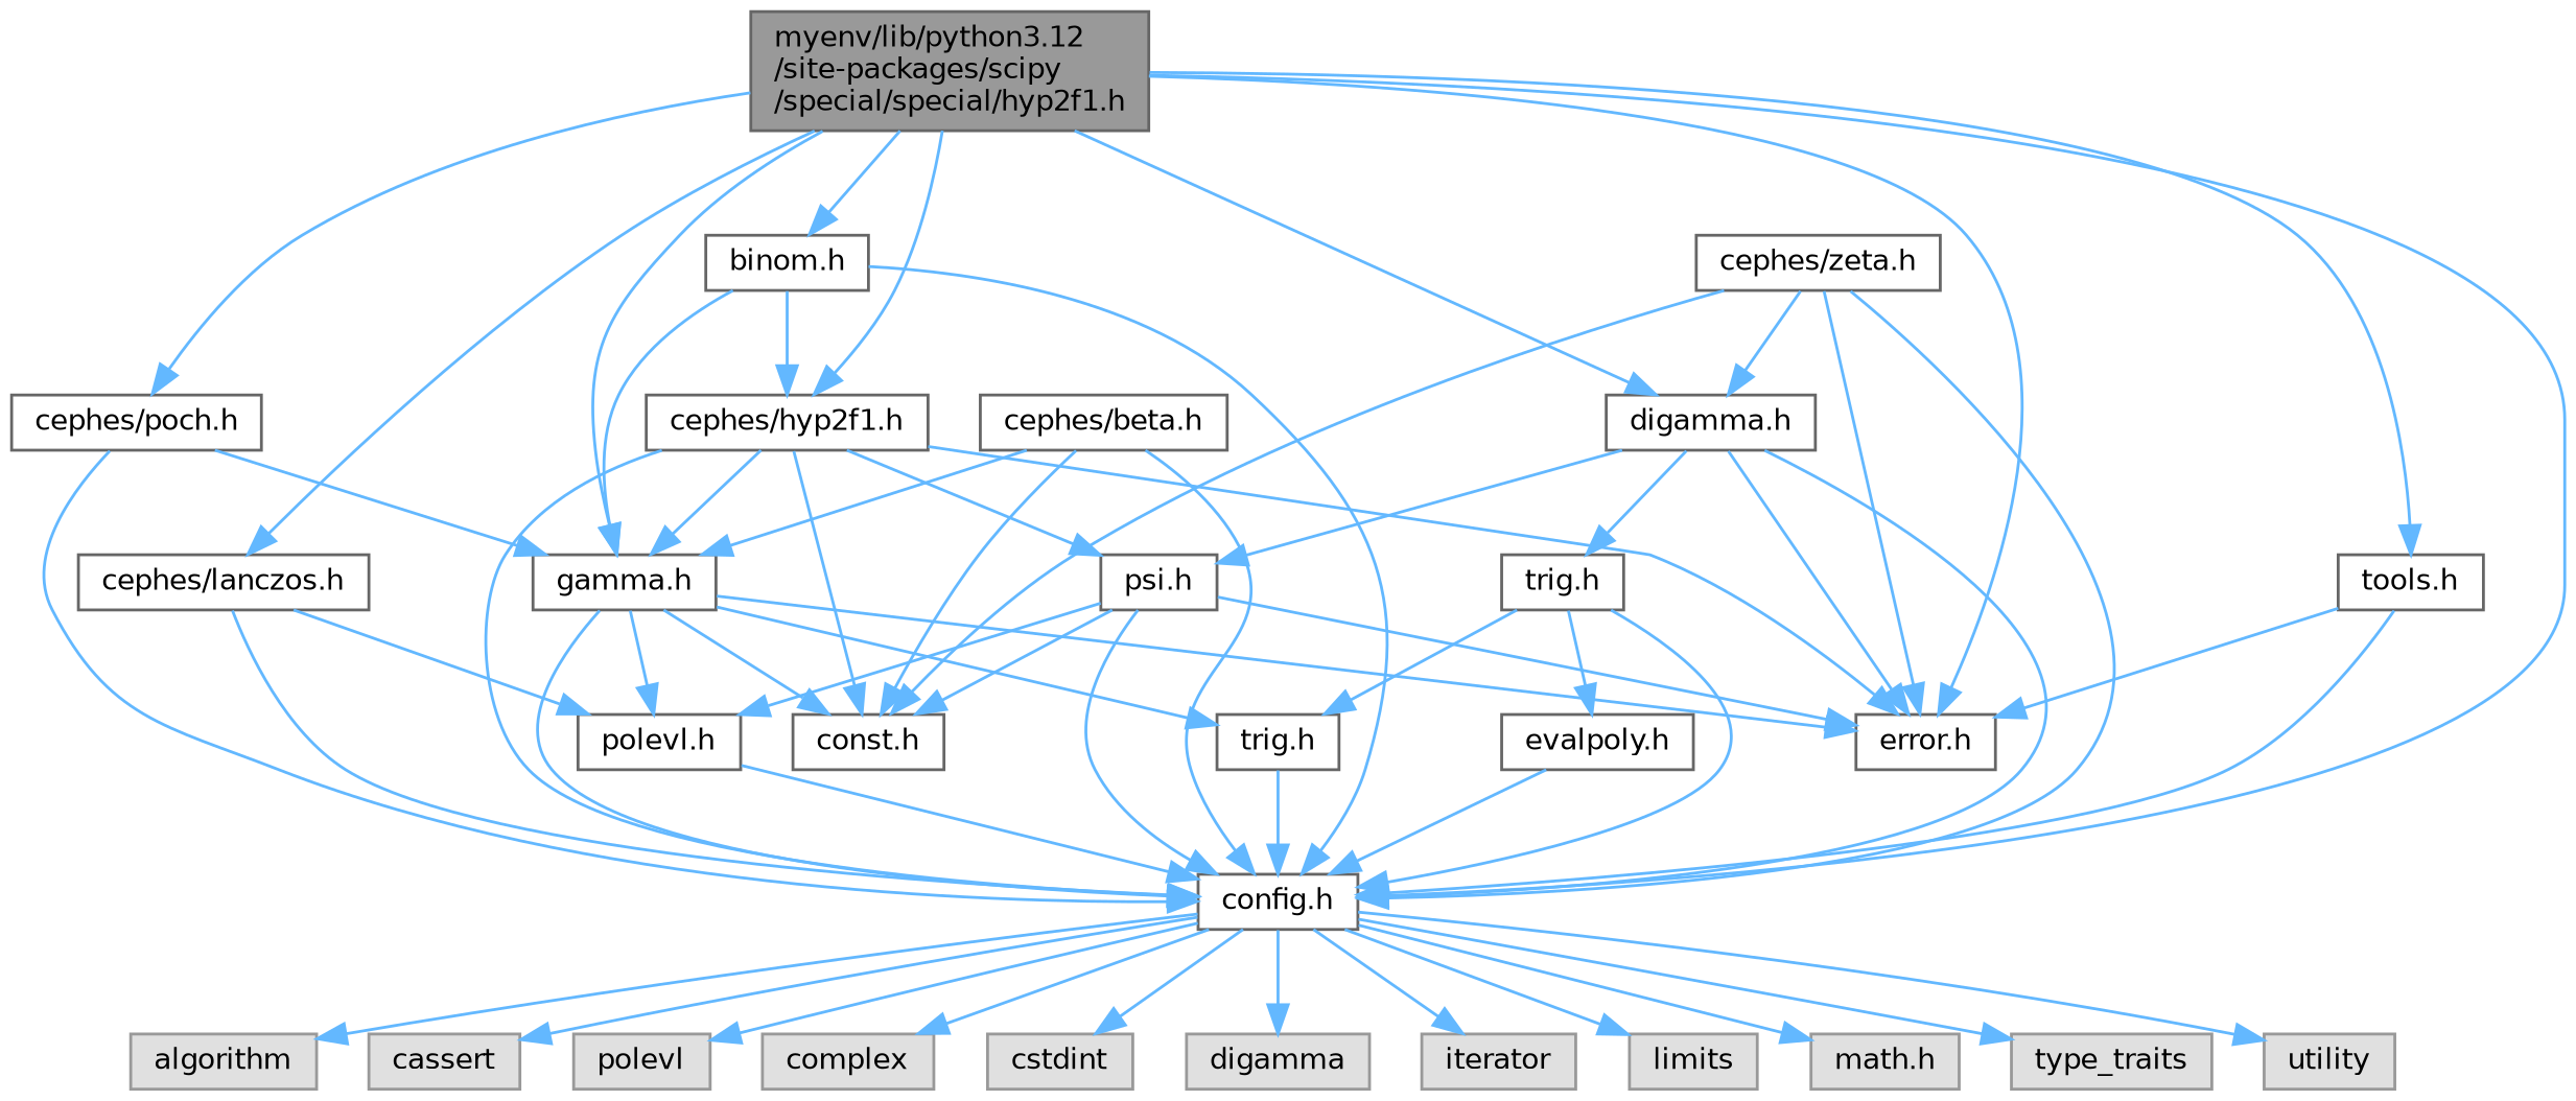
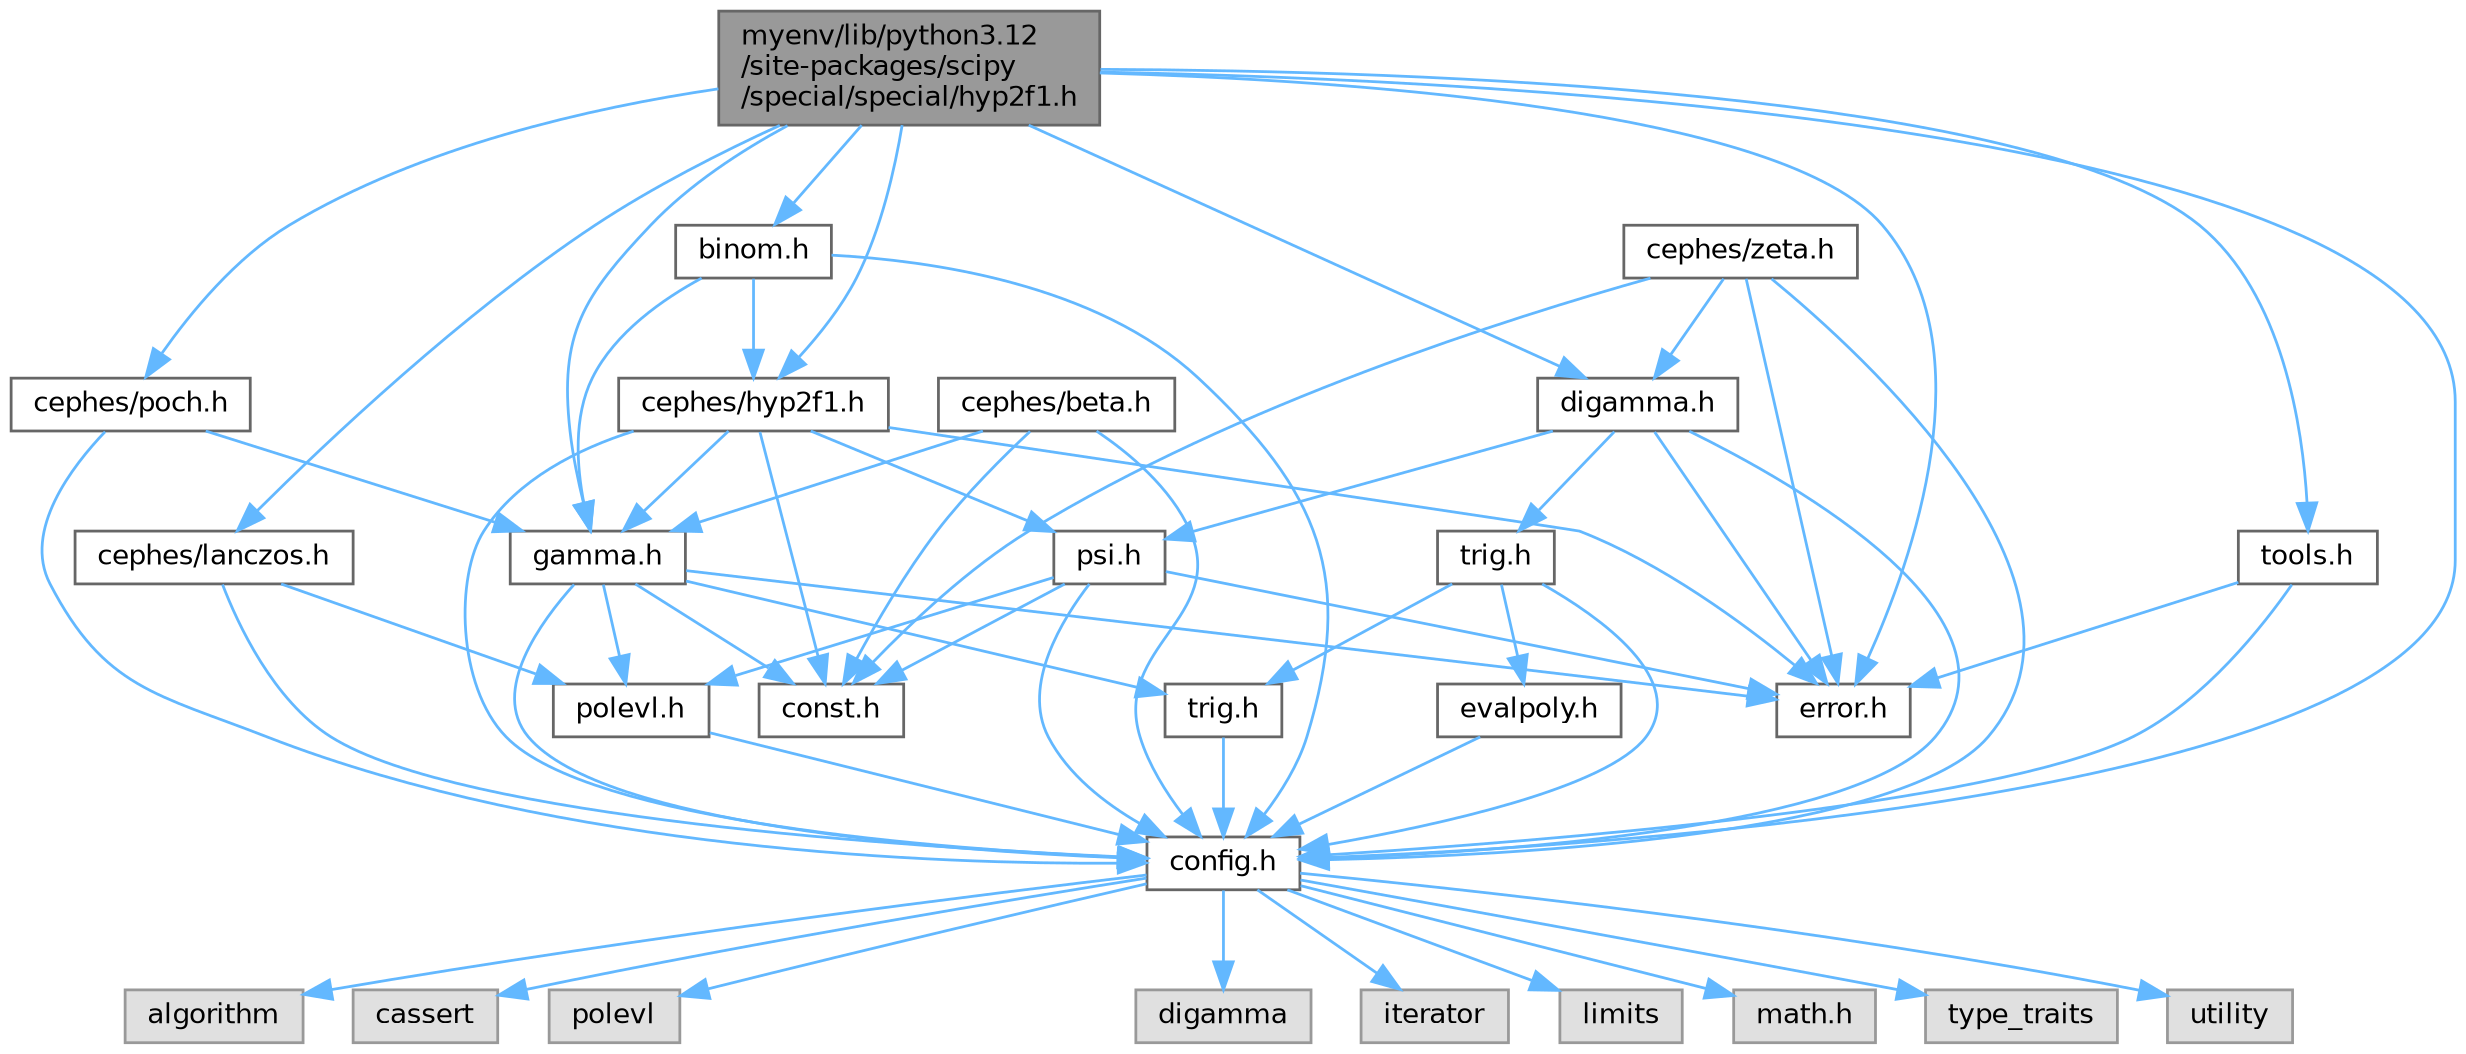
  digraph {
    node [color=grey40 fillcolor=white fontname=Helvetica fontsize=10 shape=box style=filled]
    edge [color=steelblue1 fontname=Helvetica fontsize=10 labelfontname=Helvetica labelfontsize=10 style=solid]
    n1 [color=gray40 fillcolor=grey60 fontcolor=black height=0.2 label="myenv/lib/python3.12\l/site-packages/scipy\l/special/special/hyp2f1.h" width=0.4]
    n2 [height=0.2 label="config.h" width=0.4]
    n3 [height=0.2 label="error.h" width=0.4]
    n4 [height=0.2 label="tools.h" width=0.4]
    n5 [height=0.2 label="binom.h" width=0.4]
    n6 [height=0.2 label="gamma.h" width=0.4]
    n7 [height=0.2 label="cephes/lanczos.h" width=0.4]
    n8 [height=0.2 label="cephes/poch.h" width=0.4]
    n9 [height=0.2 label="cephes/hyp2f1.h" width=0.4]
    n10 [height=0.2 label="digamma.h" width=0.4]
    n11 [color=grey60 fillcolor="#E0E0E0" height=0.2 label=algorithm width=0.4]
    n12 [color=grey60 fillcolor="#E0E0E0" height=0.2 label=cassert width=0.4]
    n13 [color=grey60 fillcolor="#E0E0E0" height=0.2 label=polevl width=0.4]
-   n14 [color=grey60 fillcolor="#E0E0E0" height=0.2 label=complex width=0.4]
-   n15 [color=grey60 fillcolor="#E0E0E0" height=0.2 label=cstdint width=0.4]
    n16 [color=grey60 fillcolor="#E0E0E0" height=0.2 label=digamma width=0.4]
    n17 [color=grey60 fillcolor="#E0E0E0" height=0.2 label=iterator width=0.4]
    n18 [color=grey60 fillcolor="#E0E0E0" height=0.2 label=limits width=0.4]
    n19 [color=grey60 fillcolor="#E0E0E0" height=0.2 label="math.h" width=0.4]
    n20 [color=grey60 fillcolor="#E0E0E0" height=0.2 label=type_traits width=0.4]
    n21 [color=grey60 fillcolor="#E0E0E0" height=0.2 label=utility width=0.4]
    n22 [height=0.2 label="const.h" width=0.4]
    n23 [height=0.2 label="polevl.h" width=0.4]
    n24 [height=0.2 label="trig.h" width=0.4]
    n25 [height=0.2 label="psi.h" width=0.4]
    n26 [height=0.2 label="trig.h" width=0.4]
    n27 [height=0.2 label="cephes/beta.h" width=0.4]
    n28 [height=0.2 label="cephes/zeta.h" width=0.4]
    n29 [height=0.2 label="evalpoly.h" width=0.4]
    n1 -> n2
    n1 -> n3
    n1 -> n4
    n1 -> n5
    n1 -> n6
    n1 -> n7
    n1 -> n8
    n1 -> n9
    n1 -> n10
    n2 -> n11
    n2 -> n12
    n2 -> n13
-   n2 -> n14
-   n2 -> n15
    n2 -> n16
    n2 -> n17
    n2 -> n18
    n2 -> n19
    n2 -> n20
    n2 -> n21
    n4 -> n2
    n4 -> n3
    n5 -> n2
    n5 -> n6
    n5 -> n9
    n6 -> n2
    n6 -> n3
    n6 -> n22
    n6 -> n23
    n6 -> n24
    n7 -> n2
    n7 -> n23
    n8 -> n2
    n8 -> n6
    n9 -> n2
    n9 -> n3
    n9 -> n6
    n9 -> n22
    n9 -> n25
    n10 -> n2
    n10 -> n3
    n10 -> n25
    n10 -> n26
    n23 -> n2
    n24 -> n2
    n25 -> n2
    n25 -> n3
    n25 -> n22
    n25 -> n23
    n26 -> n2
    n26 -> n24
    n26 -> n29
    n27 -> n2
    n27 -> n6
    n27 -> n22
    n28 -> n2
    n28 -> n3
    n28 -> n10
    n28 -> n22
    n29 -> n2
  }
